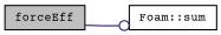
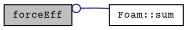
  digraph {
    rankdir=LR
    fontname="Courier Prime"
    node [color=black fontname="Courier Prime" fontsize=10 shape=record]
    n1 [fillcolor=grey75 fontcolor=black height=0.2 label=forceEff style=filled width=0.4]
    n2 [height=0.2 label="Foam::sum" width=0.4]
-   n1 -> n2 [color=midnightblue fontname="Courier Prime" fontsize=10 labelfontname=FreeSans labelfontsize=10 style=solid arrowhead=odot]
+   n2 -> n1 [color=midnightblue fontname="Courier Prime" fontsize=10 labelfontname=FreeSans labelfontsize=10 style=solid arrowhead=odot]
  }
